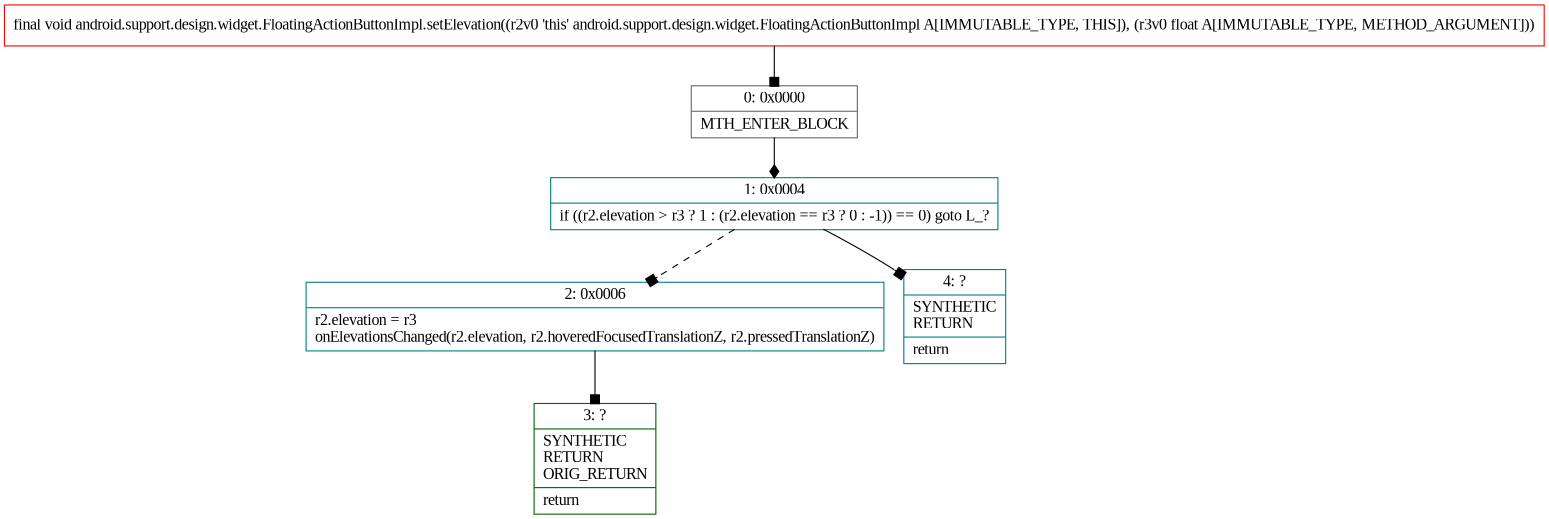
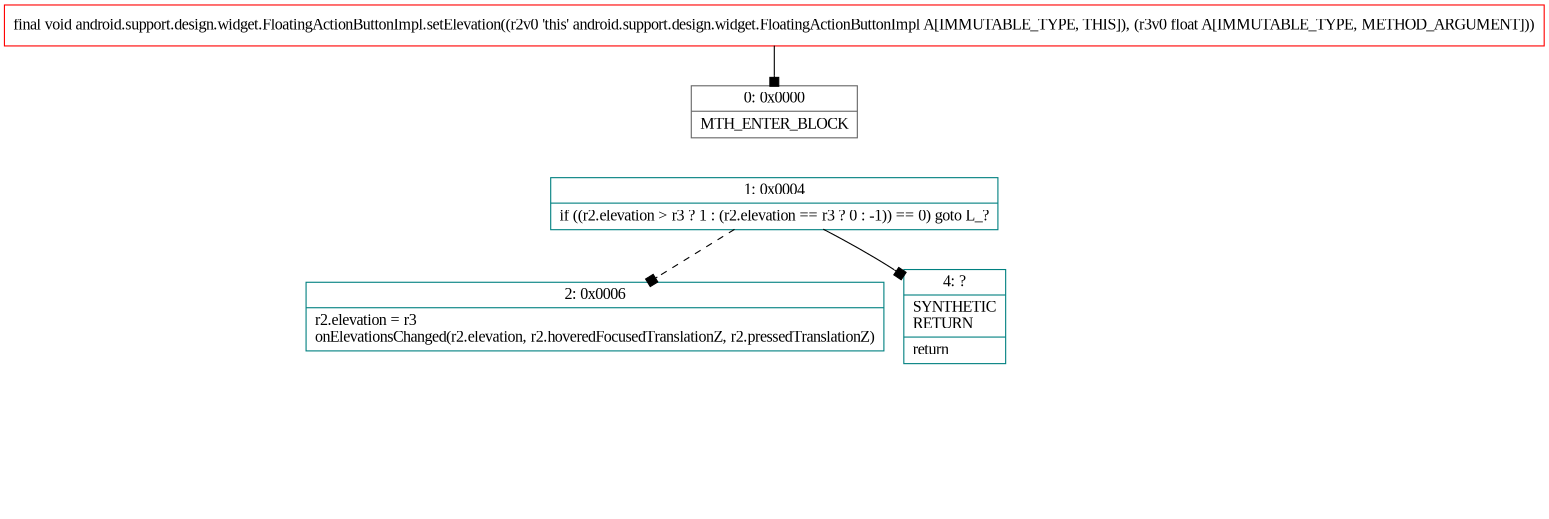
  digraph {
    fontname="Liberation Serif"
    node [color=teal fontname="Liberation Serif" shape=record]
    edge [arrowhead=box fontname="Liberation Serif"]
    n1 [color=gray40 label="{0\:\ 0x0000|MTH_ENTER_BLOCK\l}"]
    n2 [label="{1\:\ 0x0004|if ((r2.elevation \> r3 ? 1 : (r2.elevation == r3 ? 0 : \-1)) == 0) goto L_?\l}"]
    n3 [label="{2\:\ 0x0006|r2.elevation = r3\lonElevationsChanged(r2.elevation, r2.hoveredFocusedTranslationZ, r2.pressedTranslationZ)\l}"]
    n4 [label="{4\:\ ?|SYNTHETIC\lRETURN\l|return\l}"]
-   n5 [color=darkgreen label="{3\:\ ?|SYNTHETIC\lRETURN\lORIG_RETURN\l|return\l}"]
    n6 [color=red label="{final void android.support.design.widget.FloatingActionButtonImpl.setElevation((r2v0 'this' android.support.design.widget.FloatingActionButtonImpl A[IMMUTABLE_TYPE, THIS]), (r3v0 float A[IMMUTABLE_TYPE, METHOD_ARGUMENT])) }"]
-   n1 -> n2 [arrowhead=diamond]
    n2 -> n3 [style=dashed]
    n2 -> n4
-   n3 -> n5
    n6 -> n1
  }
